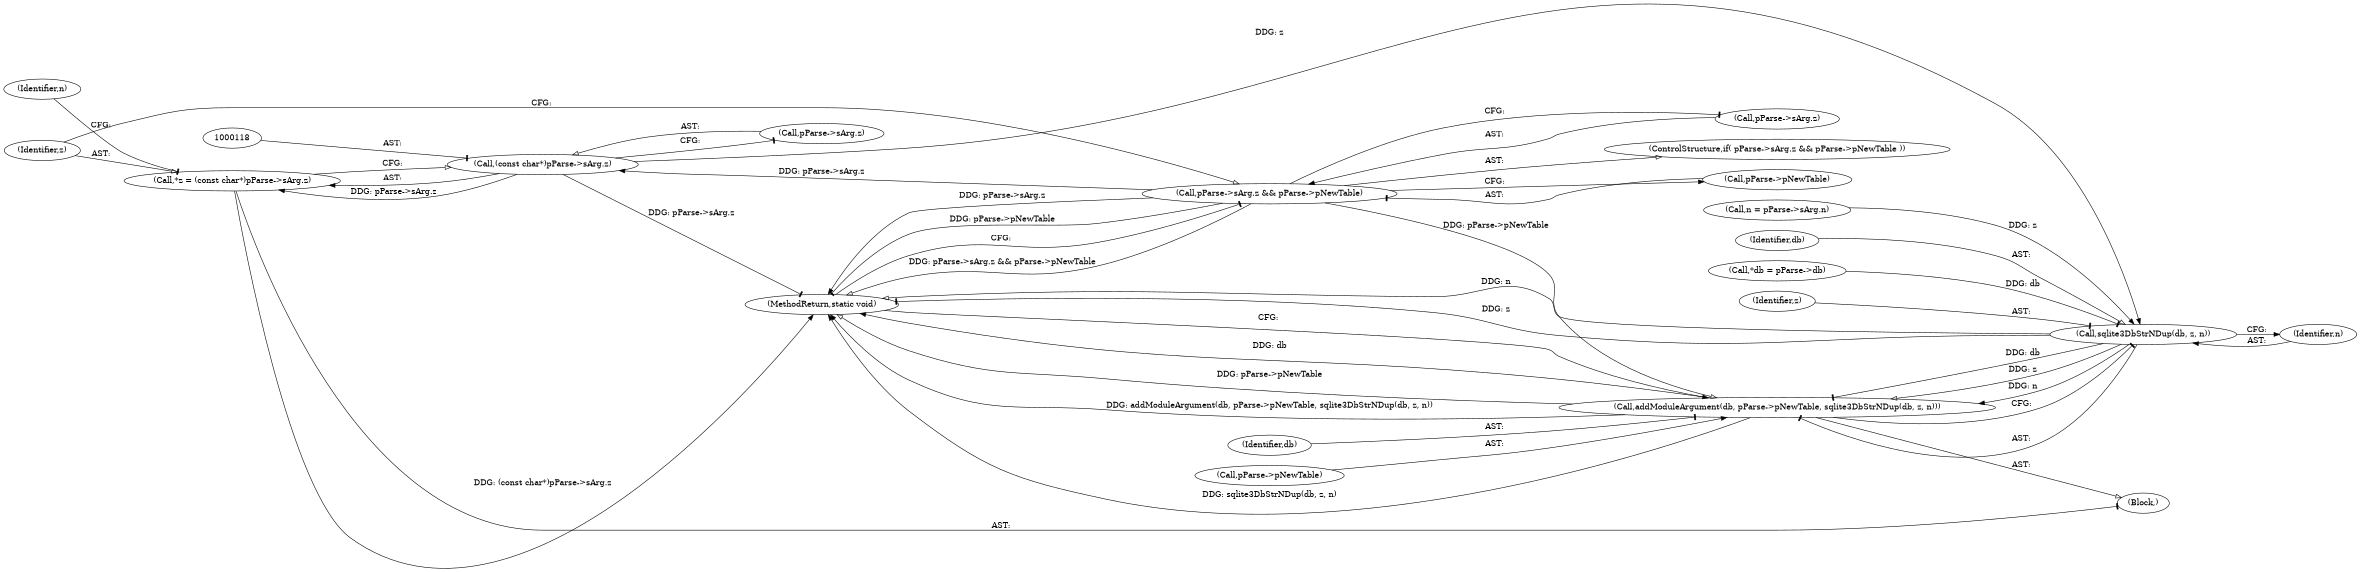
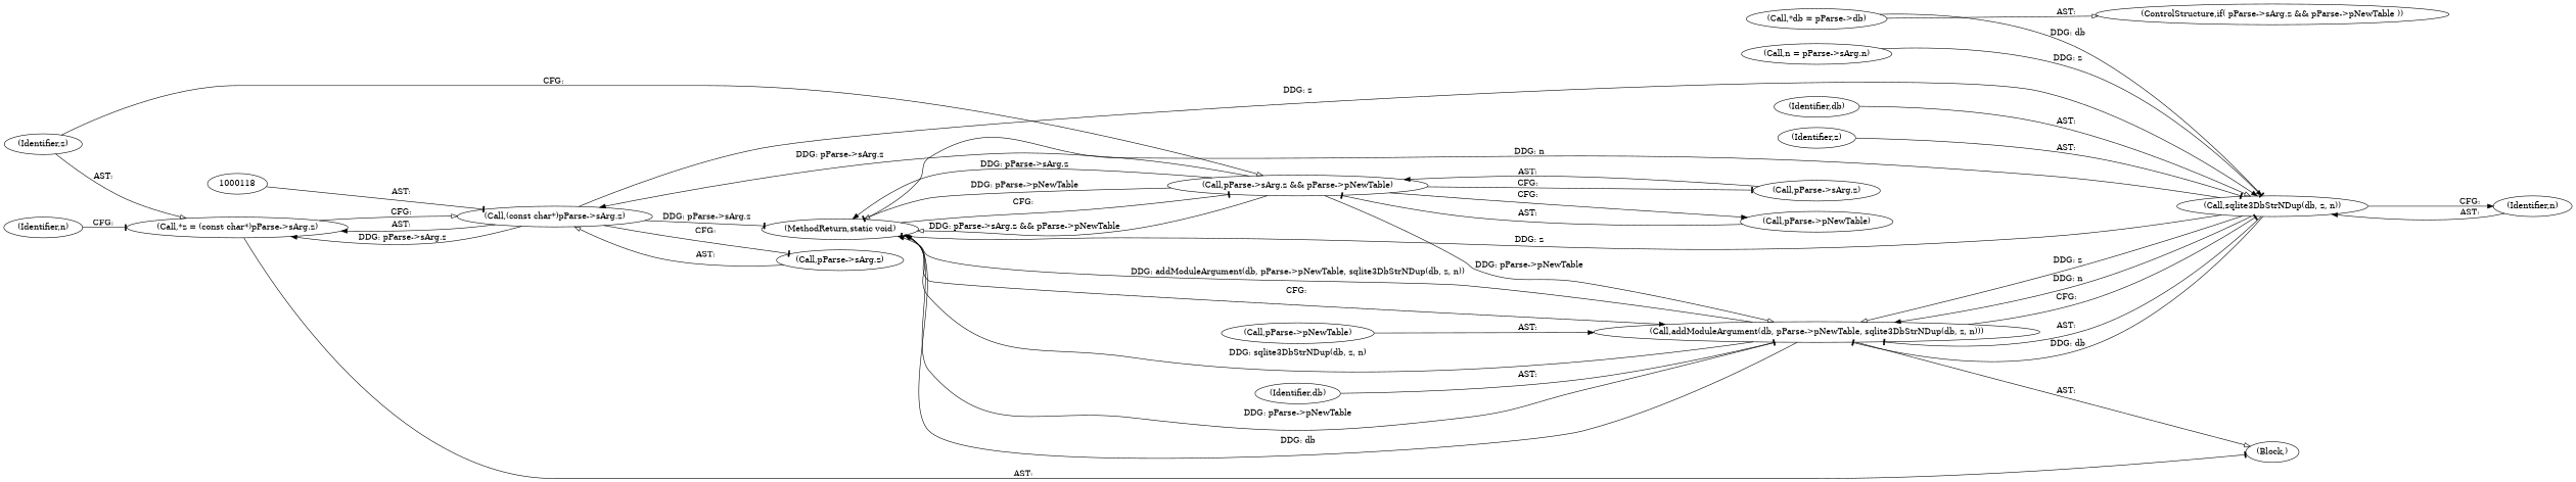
  digraph {
    rankdir=LR
    edge [arrowhead=normal]
    n1 [label="(Call,*z = (const char*)pParse->sArg.z)"]
    n2 [label="(Call,(const char*)pParse->sArg.z)"]
    n3 [label="(Block,)"]
    n4 [label="(MethodReturn,static void)"]
    n5 [label="(Call,sqlite3DbStrNDup(db, z, n))"]
    n6 [label="(Call,pParse->sArg.z)"]
    n7 [label="(Call,addModuleArgument(db, pParse->pNewTable, sqlite3DbStrNDup(db, z, n)))"]
    n8 [label="(Identifier,n)"]
    n9 [label="(Call,pParse->sArg.z && pParse->pNewTable)"]
    n10 [label="(Call,pParse->sArg.z)"]
    n11 [label="(ControlStructure,if( pParse->sArg.z && pParse->pNewTable ))"]
    n12 [label="(Call,pParse->pNewTable)"]
    n13 [label="(Identifier,db)"]
    n14 [label="(Call,n = pParse->sArg.n)"]
    n15 [label="(Identifier,db)"]
    n16 [label="(Identifier,n)"]
    n17 [label="(Identifier,z)"]
    n18 [label="(Call,*db = pParse->db)"]
    n19 [label="(Call,pParse->pNewTable)"]
    n20 [label="(Identifier,z)"]
    1000118
    n1 -> n2 [arrowhead=onormal label="CFG: "]
    n1 -> n3 [arrowhead=tee label="AST: "]
-   n1 -> n4 [label="DDG: (const char*)pParse->sArg.z"]
    n2 -> n1 [label="AST: "]
    n2 -> n1 [label="DDG: pParse->sArg.z"]
    n2 -> n4 [arrowhead=tee label="DDG: pParse->sArg.z"]
    n2 -> n5 [label="DDG: z"]
    n2 -> n6 [arrowhead=tee label="CFG: "]
    n4 -> n7 [label="CFG: "]
    n4 -> n9 [arrowhead=tee label="CFG: "]
    n5 -> n4 [arrowhead=onormal label="DDG: n"]
    n5 -> n4 [arrowhead=tee label="DDG: z"]
    n5 -> n7 [arrowhead=tee label="AST: "]
    n5 -> n7 [arrowhead=tee label="DDG: db"]
    n5 -> n7 [arrowhead=onormal label="DDG: z"]
    n5 -> n7 [label="DDG: n"]
    n5 -> n8 [label="CFG: "]
    n6 -> n2 [arrowhead=onormal label="AST: "]
    n7 -> n3 [arrowhead=onormal label="AST: "]
    n7 -> n4 [label="DDG: db"]
    n7 -> n4 [arrowhead=onormal label="DDG: pParse->pNewTable"]
    n7 -> n4 [label="DDG: addModuleArgument(db, pParse->pNewTable, sqlite3DbStrNDup(db, z, n))"]
    n7 -> n4 [label="DDG: sqlite3DbStrNDup(db, z, n)"]
    n7 -> n5 [arrowhead=tee label="CFG: "]
    n8 -> n5 [label="AST: "]
    n9 -> n2 [label="DDG: pParse->sArg.z"]
    n9 -> n4 [arrowhead=onormal label="DDG: pParse->sArg.z && pParse->pNewTable"]
    n9 -> n4 [label="DDG: pParse->sArg.z"]
    n9 -> n4 [arrowhead=tee label="DDG: pParse->pNewTable"]
    n9 -> n7 [arrowhead=onormal label="DDG: pParse->pNewTable"]
    n9 -> n10 [arrowhead=tee label="CFG: "]
-   n9 -> n11 [arrowhead=onormal label="AST: "]
+   n18 -> n11 [arrowhead=onormal label="AST: "]
    n9 -> n12 [label="CFG: "]
    n10 -> n9 [label="AST: "]
    n12 -> n9 [arrowhead=tee label="AST: "]
    n13 -> n7 [arrowhead=tee label="AST: "]
    n14 -> n5 [label="DDG: z"]
    n15 -> n5 [arrowhead=onormal label="AST: "]
    n16 -> n1 [arrowhead=tee label="CFG: "]
    n17 -> n1 [arrowhead=onormal label="AST: "]
    n17 -> n9 [arrowhead=onormal label="CFG: "]
    n18 -> n5 [arrowhead=tee label="DDG: db"]
    n19 -> n7 [label="AST: "]
    n20 -> n5 [arrowhead=tee label="AST: "]
    1000118 -> n2 [arrowhead=tee label="AST: "]
  }
